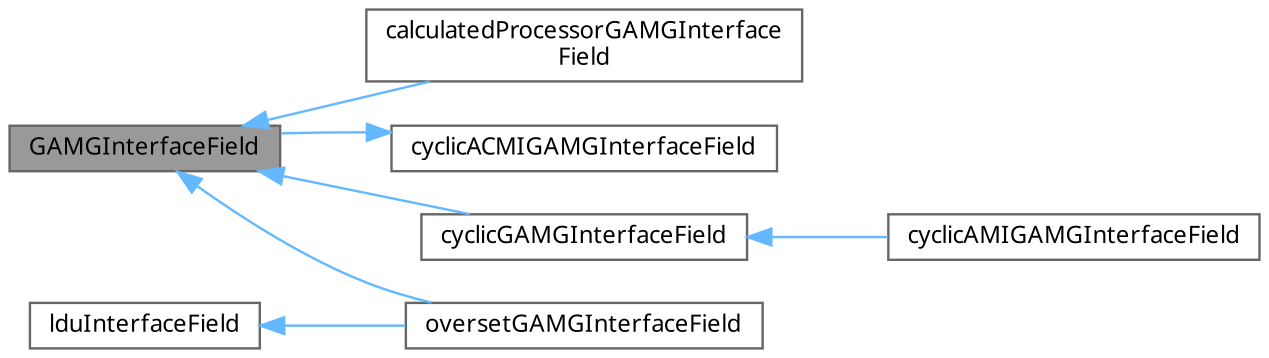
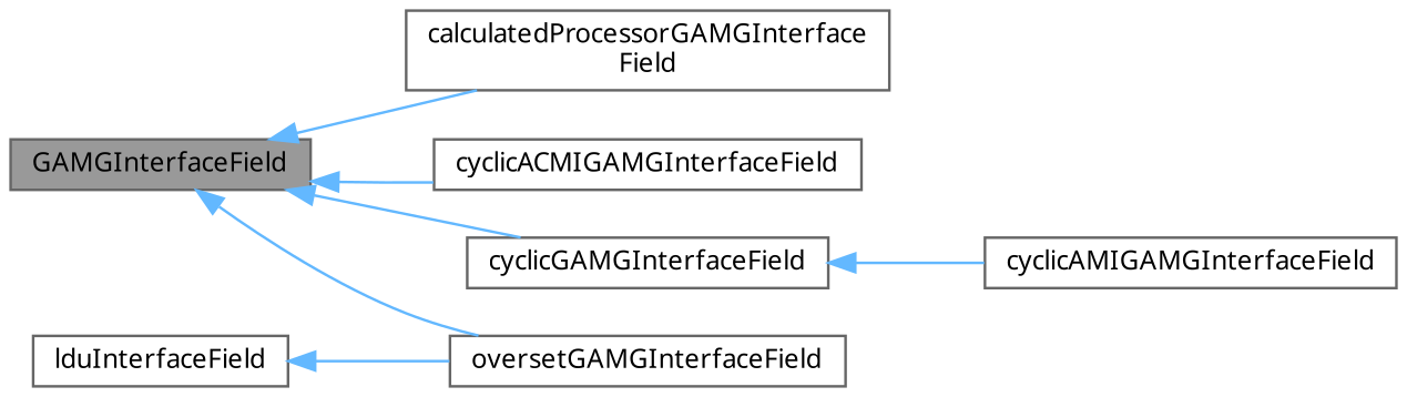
  digraph {
    fontname="Noto Sans"
    rankdir=LR
    node [color=gray40 fillcolor=white fontname="Noto Sans" fontsize=10 shape=box style=filled]
    edge [color=steelblue1 dir=back fontname="Noto Sans" fontsize=10 labelfontname=Helvetica labelfontsize=10 style=solid]
    n1 [fillcolor=grey60 fontcolor=black height=0.2 label=GAMGInterfaceField width=0.4]
    n2 [height=0.2 label="calculatedProcessorGAMGInterface\lField" width=0.4]
    n3 [height=0.2 label=cyclicACMIGAMGInterfaceField width=0.4]
    n4 [height=0.2 label=cyclicGAMGInterfaceField width=0.4]
    n5 [height=0.2 label=oversetGAMGInterfaceField width=0.4]
    n6 [height=0.2 label=cyclicAMIGAMGInterfaceField width=0.4]
    n7 [height=0.2 label=lduInterfaceField width=0.4]
    n1 -> n2
-   n3 -> n1
+   n1 -> n3
    n1 -> n4
    n1 -> n5
    n4 -> n6
    n7 -> n5
  }
